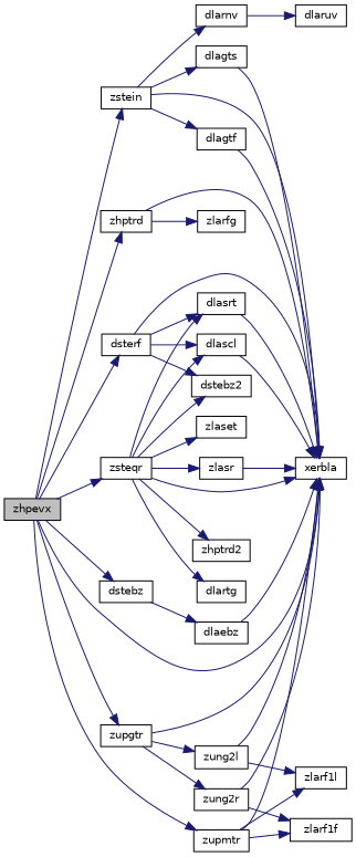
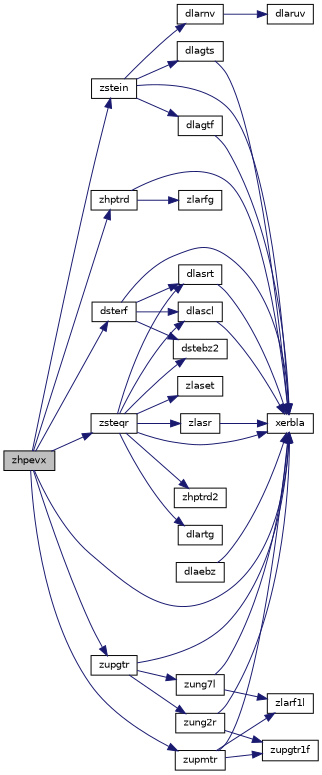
  digraph {
    rankdir=LR
    node [color=black fillcolor=white fontname=Helvetica fontsize=10 shape=record style=filled]
    edge [color=midnightblue fontname=Helvetica fontsize=10 labelfontname=Helvetica labelfontsize=10 style=solid]
    n1 [fillcolor=grey75 fontcolor=black height=0.2 label=zhpevx width=0.4]
-   n2 [height=0.2 label=dstebz width=0.4]
    n3 [height=0.2 label=xerbla width=0.4]
    n4 [height=0.2 label=dsterf width=0.4]
    n5 [height=0.2 label=zhptrd width=0.4]
    n6 [height=0.2 label=zstein width=0.4]
    n7 [height=0.2 label=zsteqr width=0.4]
    n8 [height=0.2 label=zupgtr width=0.4]
    n9 [height=0.2 label=zupmtr width=0.4]
    n10 [height=0.2 label=dlaebz width=0.4]
    n11 [height=0.2 label=dstebz2 width=0.4]
    n12 [height=0.2 label=dlascl width=0.4]
    n13 [height=0.2 label=dlasrt width=0.4]
    n14 [height=0.2 label=zlarfg width=0.4]
    n15 [height=0.2 label=dlagtf width=0.4]
    n16 [height=0.2 label=dlagts width=0.4]
    n17 [height=0.2 label=dlarnv width=0.4]
    n18 [height=0.2 label=zhptrd2 width=0.4]
    n19 [height=0.2 label=dlartg width=0.4]
    n20 [height=0.2 label=zlaset width=0.4]
    n21 [height=0.2 label=zlasr width=0.4]
-   n22 [height=0.2 label=zung2l width=0.4]
+   n22 [height=0.2 label=zung7l width=0.4]
    n23 [height=0.2 label=zung2r width=0.4]
    n24 [height=0.2 label=zlarf1l width=0.4]
-   n25 [height=0.2 label=zlarf1f width=0.4]
+   n25 [height=0.2 label=zupgtr1f width=0.4]
    n26 [height=0.2 label=dlaruv width=0.4]
-   n1 -> n2
    n1 -> n3
    n1 -> n4
    n1 -> n5
    n1 -> n6
    n1 -> n7
    n1 -> n8
    n1 -> n9
-   n2 -> n10
    n4 -> n3
    n4 -> n11
    n4 -> n12
    n4 -> n13
    n5 -> n3
    n5 -> n14
    n6 -> n3
    n6 -> n15
    n6 -> n16
    n6 -> n17
    n7 -> n3
    n7 -> n11
    n7 -> n12
    n7 -> n13
    n7 -> n18
    n7 -> n19
    n7 -> n20
    n7 -> n21
    n8 -> n3
    n8 -> n22
    n8 -> n23
    n9 -> n3
    n9 -> n24
    n9 -> n25
    n10 -> n3
    n12 -> n3
    n13 -> n3
    n15 -> n3
    n16 -> n3
    n17 -> n26
    n21 -> n3
    n22 -> n3
    n22 -> n24
    n23 -> n3
    n23 -> n25
  }
